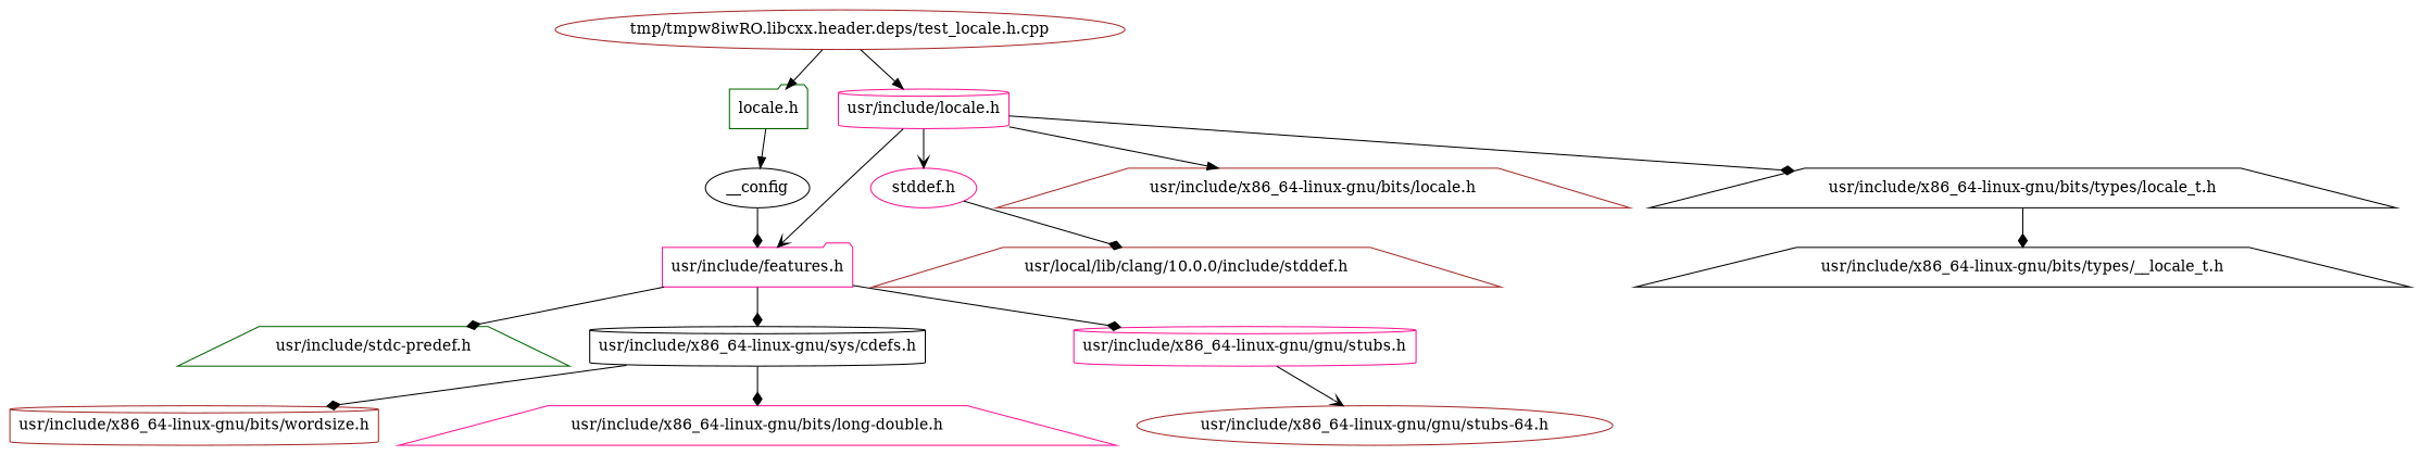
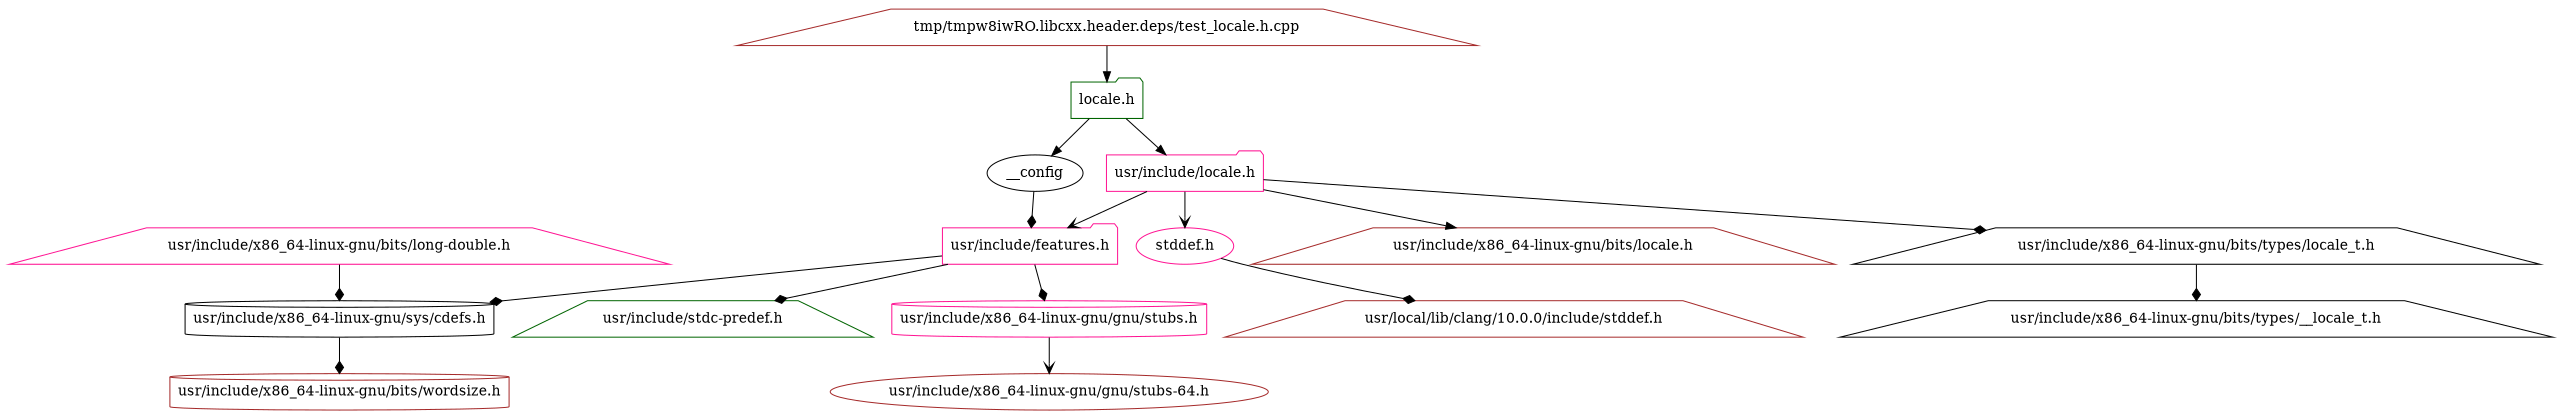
  digraph {
    node [color=deeppink shape=trapezium]
    edge [arrowhead=diamond]
    n1 [color=darkgreen label="locale.h" shape=folder]
    n2 [color=black label=__config shape=ellipse]
-   n3 [label="usr/include/locale.h" shape=cylinder]
+   n3 [label="usr/include/locale.h" shape=folder]
    n4 [label="usr/include/features.h" shape=folder]
    n5 [label="stddef.h" shape=ellipse]
    n6 [color=brown label="usr/include/x86_64-linux-gnu/bits/locale.h"]
    n7 [color=black label="usr/include/x86_64-linux-gnu/bits/types/locale_t.h"]
-   n8 [color=brown label="tmp/tmpw8iwRO.libcxx.header.deps/test_locale.h.cpp" shape=ellipse]
+   n8 [color=brown label="tmp/tmpw8iwRO.libcxx.header.deps/test_locale.h.cpp"]
    n9 [color=darkgreen label="usr/include/stdc-predef.h"]
    n10 [color=black label="usr/include/x86_64-linux-gnu/sys/cdefs.h" shape=cylinder]
    n11 [label="usr/include/x86_64-linux-gnu/gnu/stubs.h" shape=cylinder]
    n12 [color=brown label="usr/include/x86_64-linux-gnu/bits/wordsize.h" shape=cylinder]
    n13 [label="usr/include/x86_64-linux-gnu/bits/long-double.h"]
    n14 [color=brown label="usr/include/x86_64-linux-gnu/gnu/stubs-64.h" shape=ellipse]
    n15 [color=brown label="usr/local/lib/clang/10.0.0/include/stddef.h"]
    n16 [color=black label="usr/include/x86_64-linux-gnu/bits/types/__locale_t.h"]
    n1 -> n2 [arrowhead=normal]
-   n8 -> n3 [arrowhead=normal]
+   n1 -> n3 [arrowhead=normal]
    n2 -> n4
    n3 -> n4 [arrowhead=vee]
    n3 -> n5 [arrowhead=vee]
    n3 -> n6 [arrowhead=normal]
    n3 -> n7
    n4 -> n9
    n4 -> n10
    n4 -> n11
    n5 -> n15
    n7 -> n16
    n8 -> n1 [arrowhead=normal]
    n10 -> n12
-   n10 -> n13
+   n13 -> n10
    n11 -> n14 [arrowhead=vee]
  }
